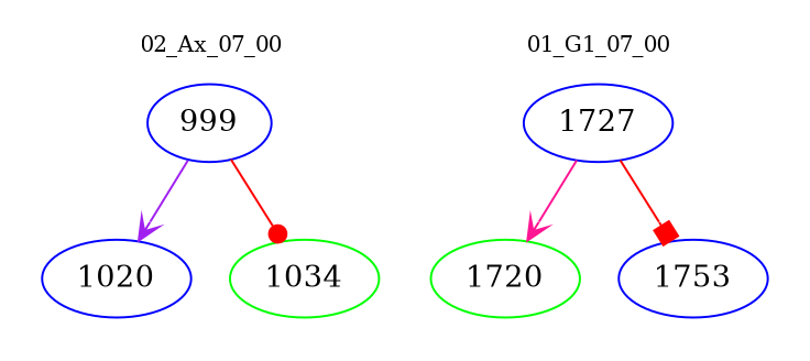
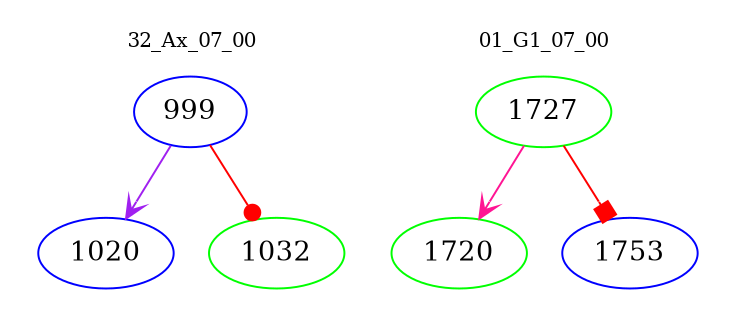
  digraph {
    node [color=blue]
    edge [arrowhead=vee color=red]
    n1 [label=999]
    n2 [label=1020]
-   n3 [color=green label=1034]
-   n4 [label=1727]
+   n3 [color=green label=1032]
+   n4 [color=green label=1727]
    n5 [color=green label=1720]
    n6 [label=1753]
    subgraph cluster_1 {
      color=white
      fontsize=10
-     label="02_Ax_07_00"
+     label="32_Ax_07_00"
      n1
      n2
      n3
    }
    subgraph cluster_2 {
      color=white
      fontsize=10
      label="01_G1_07_00"
      n4
      n5
      n6
    }
    n1 -> n2 [color=purple]
    n1 -> n3 [arrowhead=dot]
    n4 -> n5 [color=deeppink]
    n4 -> n6 [arrowhead=box]
  }
